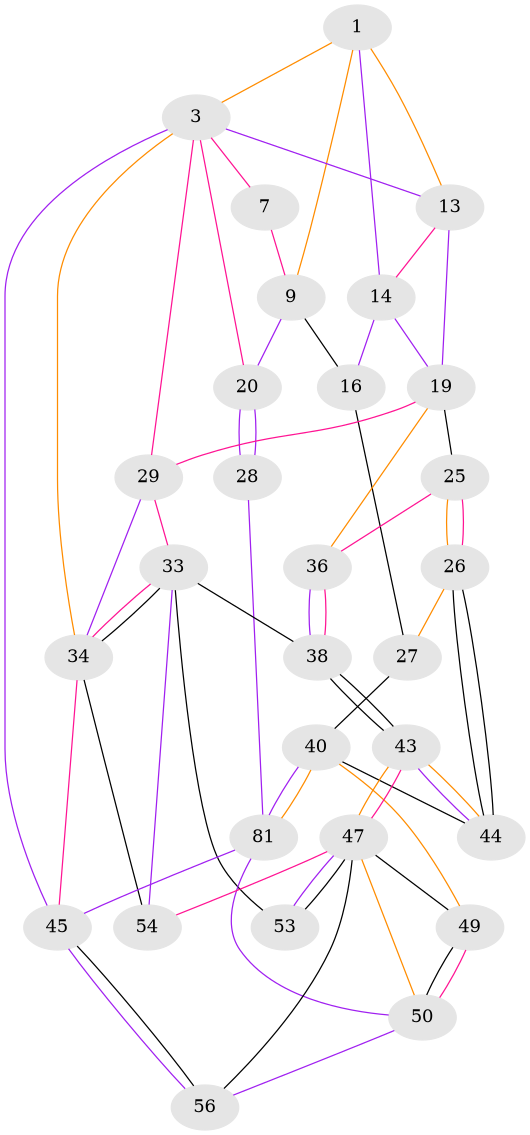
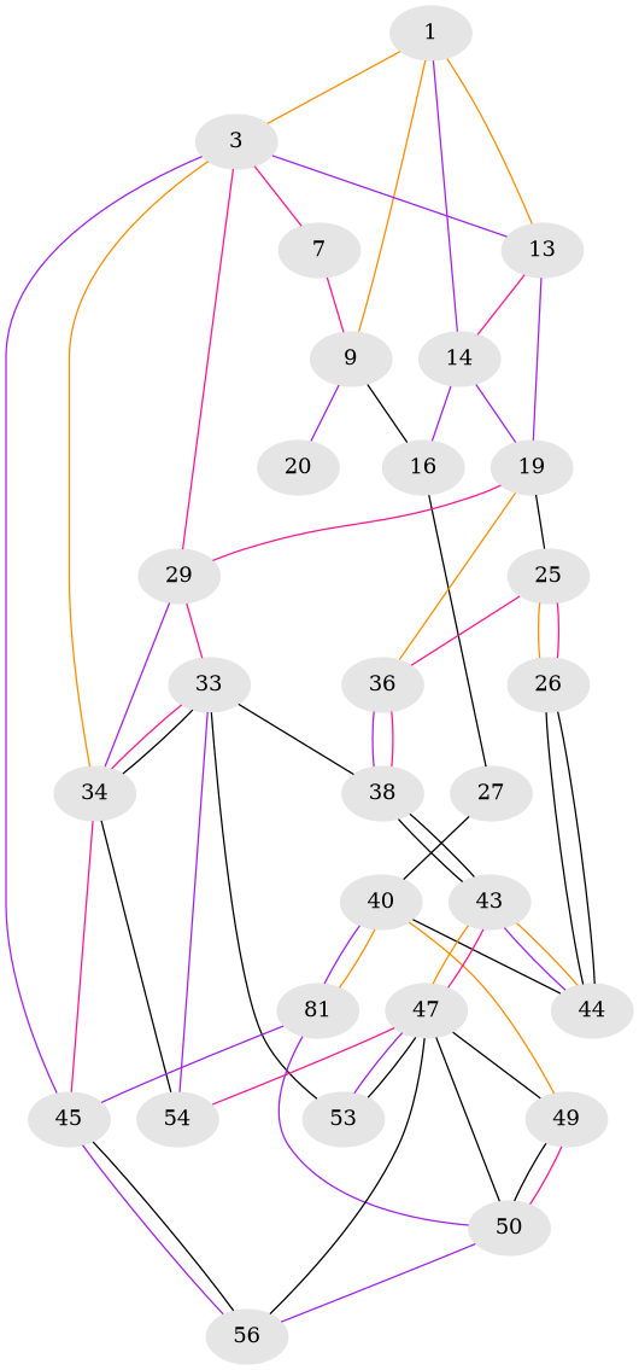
  graph {
    node [color=gray90 style=filled]
    edge [color=purple]
    1 [super="+2+8"]
    3 [super="+17+4"]
    9 [super="+10"]
    13 [super="+18"]
    14 [super="+15"]
    7 [super="+12"]
    20
    29 [super="+32+30"]
    34 [super="+35"]
    45
    16 [super="+21"]
    19 [super="+24"]
-   28
    33 [super="+37"]
    54
    56
    27 [super="+39"]
    n18 [label=81 super="+42"]
    25
    36
    40 [super="+46"]
    26
    38
    44
    49
    50 [super="+51"]
    53
    43
    47 [super="+48"]
    1 -- 3 [color=darkorange]
    1 -- 9 [color=darkorange]
    1 -- 13 [color=darkorange]
    1 -- 14
    3 -- 13
    3 -- 7 [color=deeppink weight=2]
-   3 -- 20 [color=deeppink]
    3 -- 29 [color=deeppink weight=2]
    3 -- 34 [color=darkorange]
    3 -- 45
    9 -- 20
    9 -- 16 [color=black weight=2]
    13 -- 14 [color=deeppink]
    13 -- 19
    14 -- 16
    14 -- 19
    7 -- 9 [color=deeppink]
-   20 -- 28
-   20 -- 28
    29 -- 34
    29 -- 33 [color=deeppink]
    34 -- 45 [color=deeppink]
    34 -- 54 [color=black]
    45 -- 56
    45 -- 56 [color=black]
    16 -- 27 [color=black weight=2]
    19 -- 29 [color=deeppink]
    19 -- 25 [color=black]
    19 -- 36 [color=darkorange]
-   28 -- n18
    33 -- 34 [color=deeppink]
    33 -- 34 [color=black]
    33 -- 54
    33 -- 38 [color=black]
    33 -- 53 [color=black]
    27 -- 40 [color=black]
    n18 -- 45
    n18 -- 50
    25 -- 36 [color=deeppink]
    25 -- 26 [color=darkorange]
    25 -- 26 [color=deeppink]
    36 -- 38
    36 -- 38 [color=deeppink]
    40 -- n18
    40 -- n18 [color=darkorange]
    40 -- 44 [color=black]
    40 -- 49 [color=darkorange]
-   26 -- 27 [color=darkorange]
    26 -- 44 [color=black]
    26 -- 44 [color=black]
    38 -- 43 [color=black]
    38 -- 43 [color=black]
    49 -- 50 [color=black]
    49 -- 50 [color=deeppink]
    50 -- 56
    43 -- 44
    43 -- 44 [color=darkorange]
    43 -- 47 [color=darkorange]
    43 -- 47 [color=deeppink]
    47 -- 54 [color=deeppink]
    47 -- 56 [color=black]
    47 -- 49 [color=black]
-   47 -- 50 [color=darkorange]
+   47 -- 50 [color=black]
    47 -- 53 [weight=2]
    47 -- 53 [color=black]
  }
